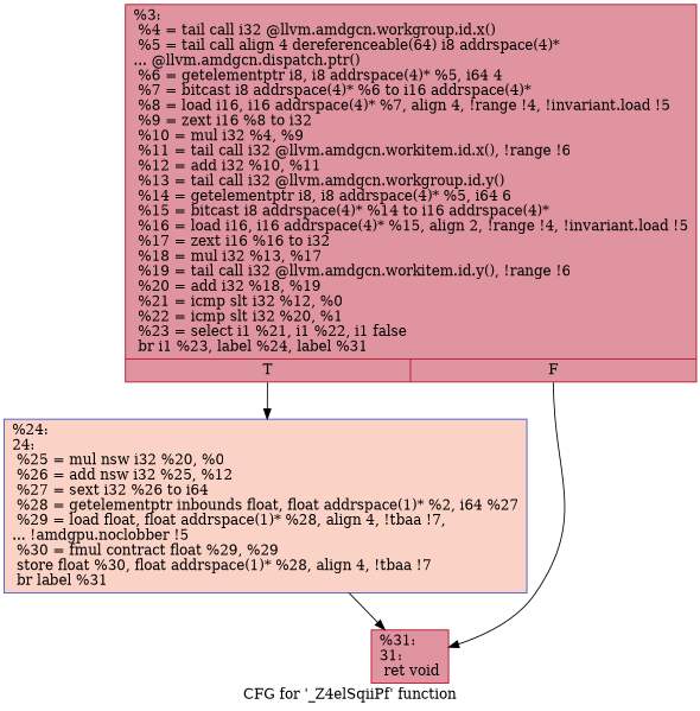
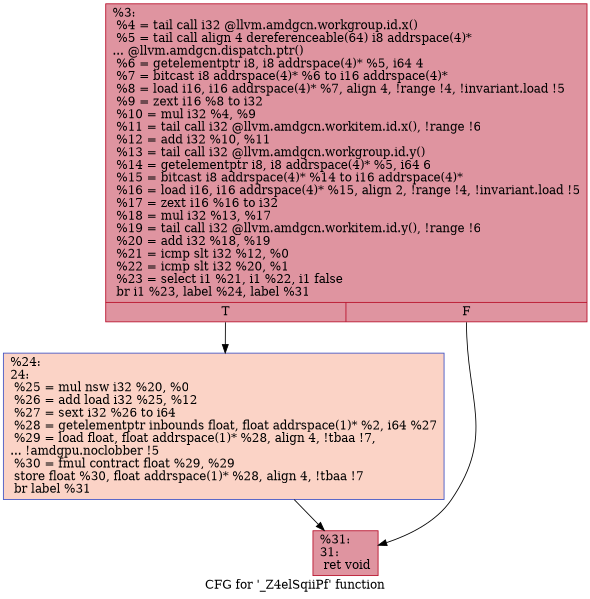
  digraph {
    label="CFG for '_Z4elSqiiPf' function"
    node [color="#b70d28ff" fillcolor="#b70d2870" shape=record style=filled]
    n1 [label="{%3:\l  %4 = tail call i32 @llvm.amdgcn.workgroup.id.x()\l  %5 = tail call align 4 dereferenceable(64) i8 addrspace(4)*\l... @llvm.amdgcn.dispatch.ptr()\l  %6 = getelementptr i8, i8 addrspace(4)* %5, i64 4\l  %7 = bitcast i8 addrspace(4)* %6 to i16 addrspace(4)*\l  %8 = load i16, i16 addrspace(4)* %7, align 4, !range !4, !invariant.load !5\l  %9 = zext i16 %8 to i32\l  %10 = mul i32 %4, %9\l  %11 = tail call i32 @llvm.amdgcn.workitem.id.x(), !range !6\l  %12 = add i32 %10, %11\l  %13 = tail call i32 @llvm.amdgcn.workgroup.id.y()\l  %14 = getelementptr i8, i8 addrspace(4)* %5, i64 6\l  %15 = bitcast i8 addrspace(4)* %14 to i16 addrspace(4)*\l  %16 = load i16, i16 addrspace(4)* %15, align 2, !range !4, !invariant.load !5\l  %17 = zext i16 %16 to i32\l  %18 = mul i32 %13, %17\l  %19 = tail call i32 @llvm.amdgcn.workitem.id.y(), !range !6\l  %20 = add i32 %18, %19\l  %21 = icmp slt i32 %12, %0\l  %22 = icmp slt i32 %20, %1\l  %23 = select i1 %21, i1 %22, i1 false\l  br i1 %23, label %24, label %31\l|{<s0>T|<s1>F}}"]
-   n2 [color="#3d50c3ff" fillcolor="#f59c7d70" label="{%24:\l24:                                               \l  %25 = mul nsw i32 %20, %0\l  %26 = add nsw i32 %25, %12\l  %27 = sext i32 %26 to i64\l  %28 = getelementptr inbounds float, float addrspace(1)* %2, i64 %27\l  %29 = load float, float addrspace(1)* %28, align 4, !tbaa !7,\l... !amdgpu.noclobber !5\l  %30 = fmul contract float %29, %29\l  store float %30, float addrspace(1)* %28, align 4, !tbaa !7\l  br label %31\l}"]
+   n2 [color="#3d50c3ff" fillcolor="#f59c7d70" label="{%24:\l24:                                               \l  %25 = mul nsw i32 %20, %0\l  %26 = add load i32 %25, %12\l  %27 = sext i32 %26 to i64\l  %28 = getelementptr inbounds float, float addrspace(1)* %2, i64 %27\l  %29 = load float, float addrspace(1)* %28, align 4, !tbaa !7,\l... !amdgpu.noclobber !5\l  %30 = fmul contract float %29, %29\l  store float %30, float addrspace(1)* %28, align 4, !tbaa !7\l  br label %31\l}"]
    n3 [label="{%31:\l31:                                               \l  ret void\l}"]
    n1 -> n2 [tailport=s0]
    n1 -> n3 [tailport=s1]
    n2 -> n3
  }
